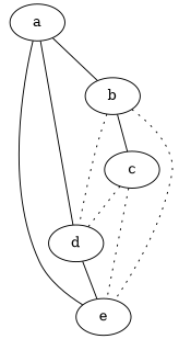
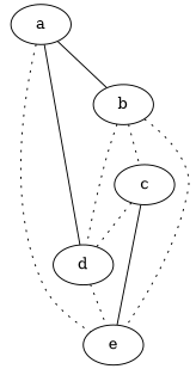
  graph {
    a
    d
    e
    b
    c
    a -- d
-   a -- e
+   a -- e [style=dotted]
    a -- b
-   d -- e [style=solid]
+   d -- e [style=dotted]
    b -- d [style=dotted]
    b -- e [style=dotted]
-   b -- c
+   b -- c [style=dotted]
    c -- d [style=dotted]
-   c -- e [style=dotted]
+   c -- e
  }
